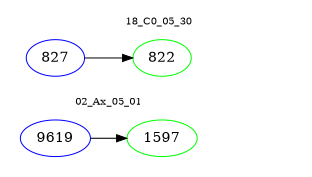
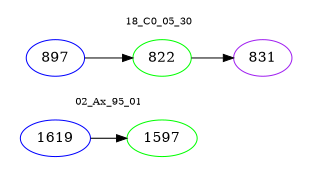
  digraph {
    rankdir=LR
    node [color=blue]
    edge [color=black]
-   n1 [label=9619]
+   n1 [label=1619]
    n2 [color=green label=1597]
-   n3 [label=827]
+   n3 [label=897]
    n4 [color=green label=822]
+   n5 [color=purple label=831]
    subgraph cluster_1 {
      color=white
      fontsize=10
-     label="02_Ax_05_01"
+     label="02_Ax_95_01"
      n1
      n2
    }
    subgraph cluster_2 {
      color=white
      fontsize=10
      label="18_C0_05_30"
      n3
      n4
+     n5
    }
    n1 -> n2
    n3 -> n4
+   n4 -> n5
  }
